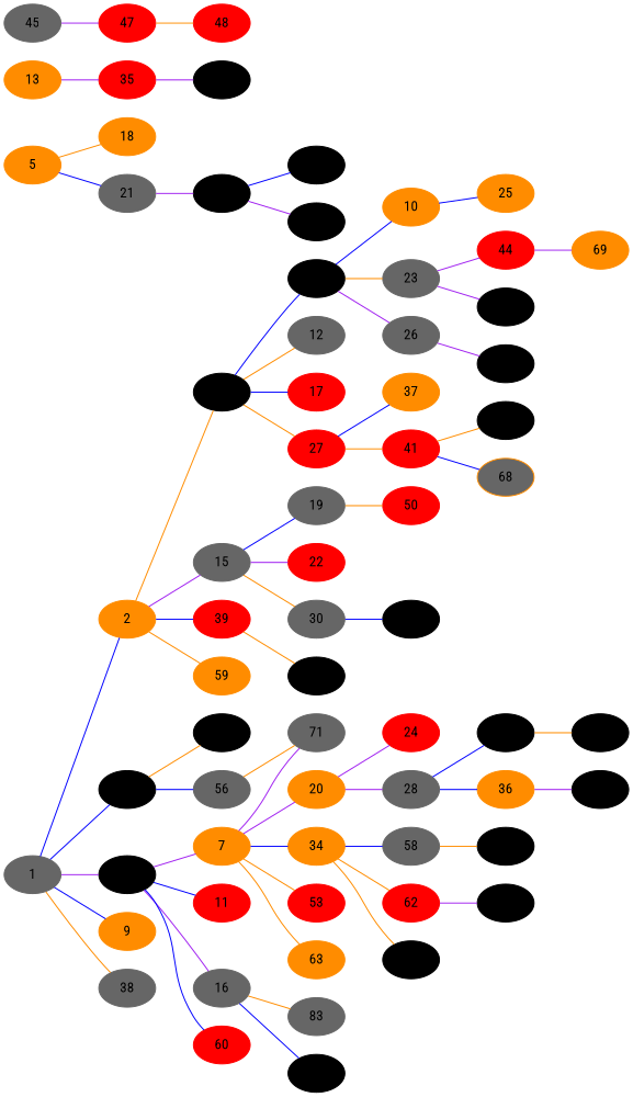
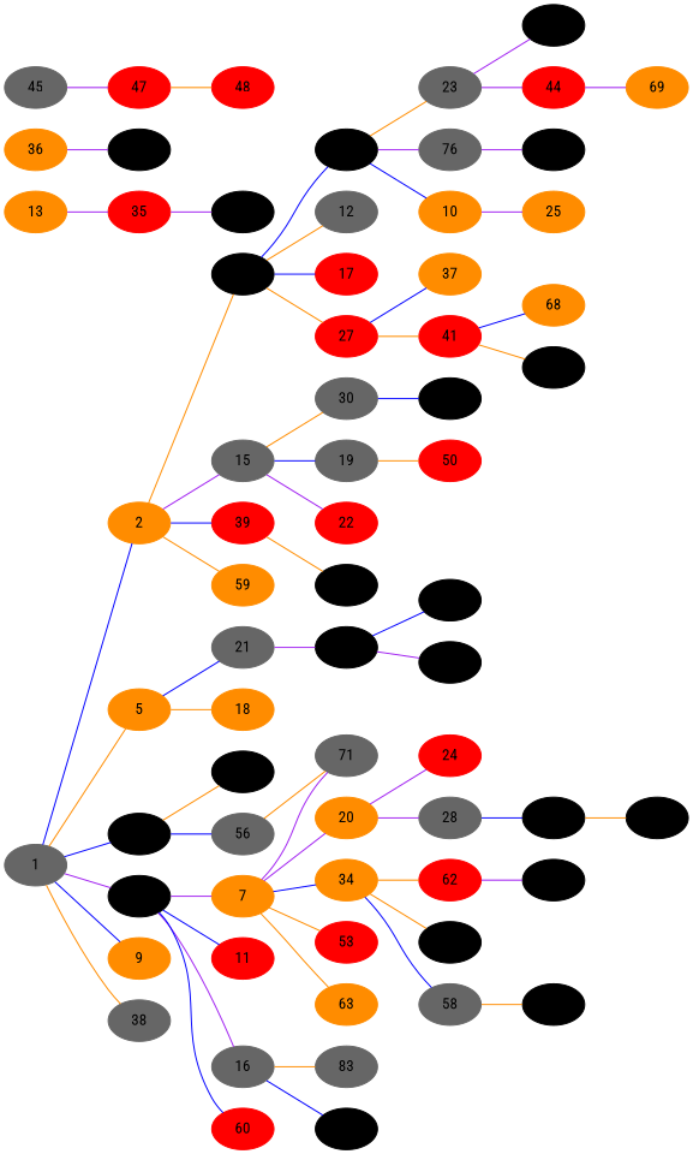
  graph {
    fontname="Roboto Condensed"
    rankdir=LR
    node [color=black fontname="Roboto Condensed" style=filled]
    edge [color=darkorange fontname="Roboto Condensed"]
    1 [color=gray40]
    2 [color=darkorange]
    4
    5 [color=darkorange]
    6
    9 [color=darkorange]
    38 [color=gray40]
    3
    15 [color=gray40]
    39 [color=red]
    59 [color=darkorange]
    14
    56 [color=gray40]
    18 [color=darkorange]
    21 [color=gray40]
    7 [color=darkorange]
    11 [color=red]
    16 [color=gray40]
    60 [color=red]
    8
    12 [color=gray40]
    17 [color=red]
    27 [color=red]
    19 [color=gray40]
    22 [color=red]
    30 [color=gray40]
    67
    10 [color=darkorange]
    23 [color=gray40]
-   26 [color=gray40]
+   26 [color=gray40 label=76]
    37 [color=darkorange]
    41 [color=red]
    71 [color=gray40]
    29
    20 [color=darkorange]
    34 [color=darkorange]
    53 [color=red]
    63 [color=darkorange]
    n39 [color=gray40 label=83]
    52
    13 [color=darkorange]
    35 [color=red]
    24 [color=red]
    28 [color=gray40]
    58 [color=gray40]
    62 [color=red]
    65
    25 [color=darkorange]
    44 [color=red]
    51
    31
    42
    50 [color=red]
    55
    32
    36 [color=darkorange]
    40
    64
    69 [color=darkorange]
    57
-   68 [color=darkorange fillcolor=gray40]
+   68 [color=darkorange]
    33
    61
    45 [color=gray40]
    47 [color=red]
    70
    66
    48 [color=red]
    1 -- 2 [color=blue]
    1 -- 4 [color=blue]
+   1 -- 5
    1 -- 6 [color=purple]
    1 -- 9 [color=blue]
    1 -- 38
    2 -- 3
    2 -- 15 [color=purple]
    2 -- 39 [color=blue]
    2 -- 59
    4 -- 14
    4 -- 56 [color=blue]
    5 -- 18
    5 -- 21 [color=blue]
    6 -- 7 [color=purple]
    6 -- 11 [color=blue]
    6 -- 16 [color=purple]
    6 -- 60 [color=blue]
    3 -- 8 [color=blue]
    3 -- 12
    3 -- 17 [color=blue]
    3 -- 27
    15 -- 19 [color=blue]
    15 -- 22 [color=purple]
    15 -- 30
    39 -- 67
    56 -- 71
    21 -- 29 [color=purple]
    7 -- 71 [color=purple]
    7 -- 20 [color=purple]
    7 -- 34 [color=blue]
    7 -- 53
    7 -- 63
    16 -- n39
    16 -- 52 [color=blue]
    8 -- 10 [color=blue]
    8 -- 23
    8 -- 26 [color=purple]
    27 -- 37 [color=blue]
    27 -- 41
    19 -- 50
    30 -- 55 [color=blue]
-   10 -- 25 [color=blue]
+   10 -- 25 [color=purple]
    23 -- 44 [color=purple]
    23 -- 51 [color=purple]
    26 -- 31 [color=purple]
    41 -- 57
    41 -- 68 [color=blue]
    29 -- 40 [color=blue]
    29 -- 64 [color=purple]
    20 -- 24 [color=purple]
    20 -- 28 [color=purple]
    34 -- 58 [color=blue]
    34 -- 62
    34 -- 65
    13 -- 35 [color=purple]
    35 -- 42 [color=purple]
    28 -- 32 [color=blue]
-   28 -- 36 [color=blue]
    58 -- 70
    62 -- 66 [color=purple]
    44 -- 69 [color=purple]
    32 -- 33
    36 -- 61 [color=purple]
    45 -- 47 [color=purple]
    47 -- 48
  }
